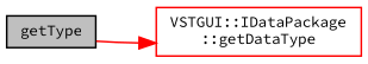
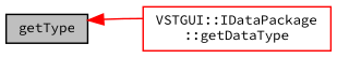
  digraph {
    rankdir=LR
    fontname="Source Code Pro"
    node [fontname="Source Code Pro" fontsize=9 shape=record]
    n1 [color=black fillcolor=grey75 fontcolor=black height=0.2 label=getType style=filled width=0.4]
    n2 [color=red height=0.2 label="VSTGUI::IDataPackage\l::getDataType" width=0.4]
-   n1 -> n2 [color=red fontname="Source Code Pro" fontsize=9 labelfontname=Arial labelfontsize=9 style=solid]
+   n2 -> n1 [color=red fontname="Source Code Pro" fontsize=9 labelfontname=Arial labelfontsize=9 style=solid]
  }
